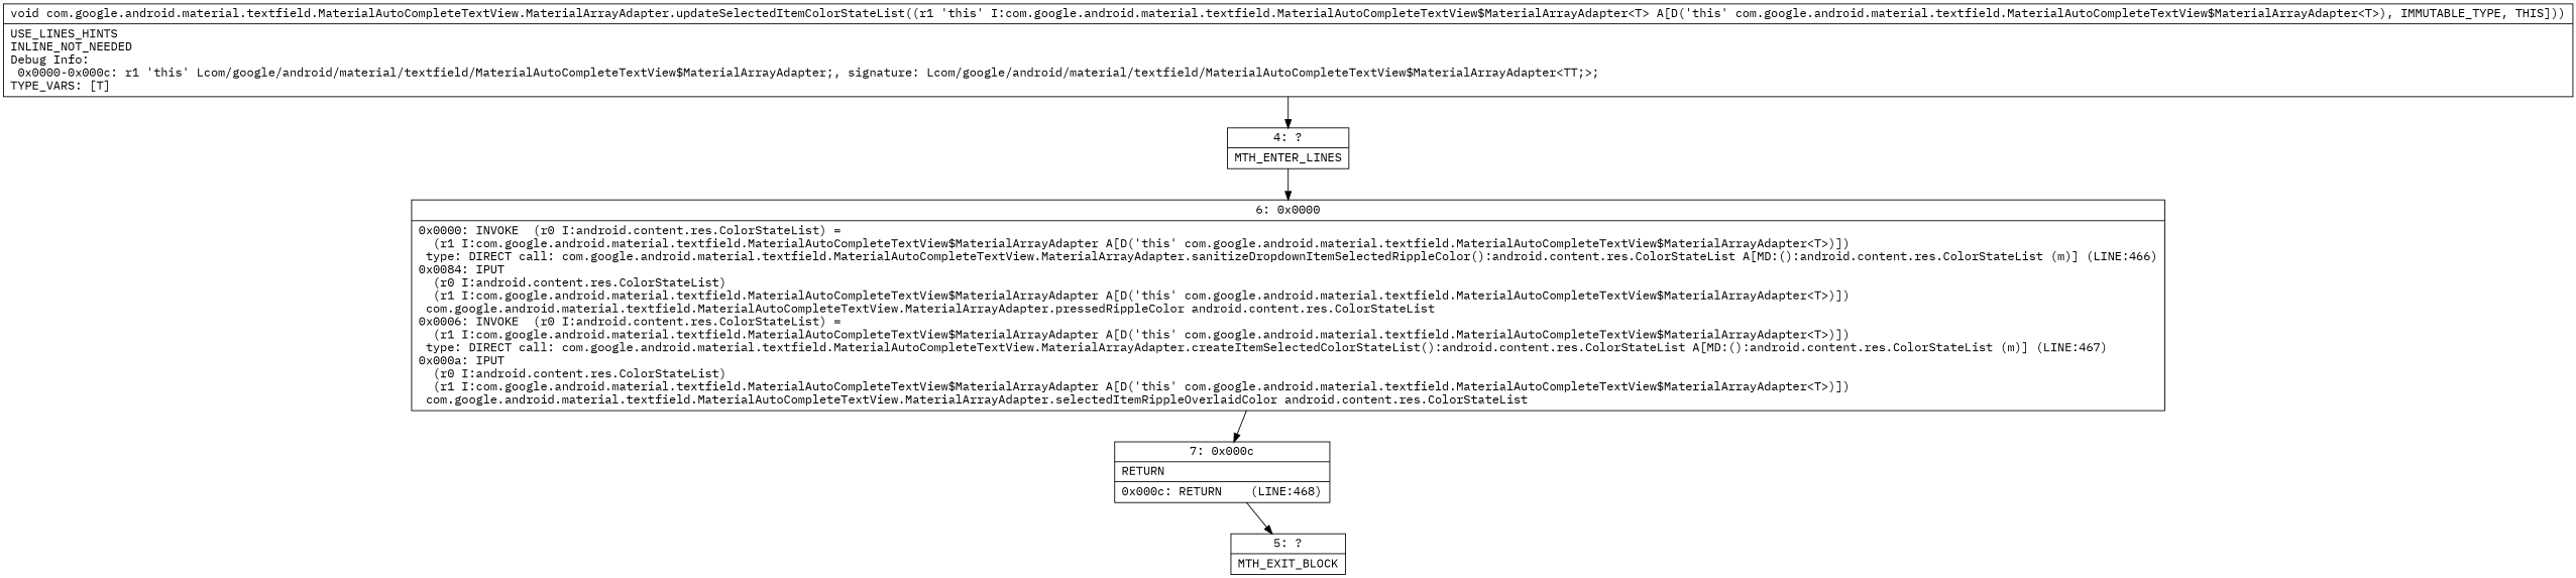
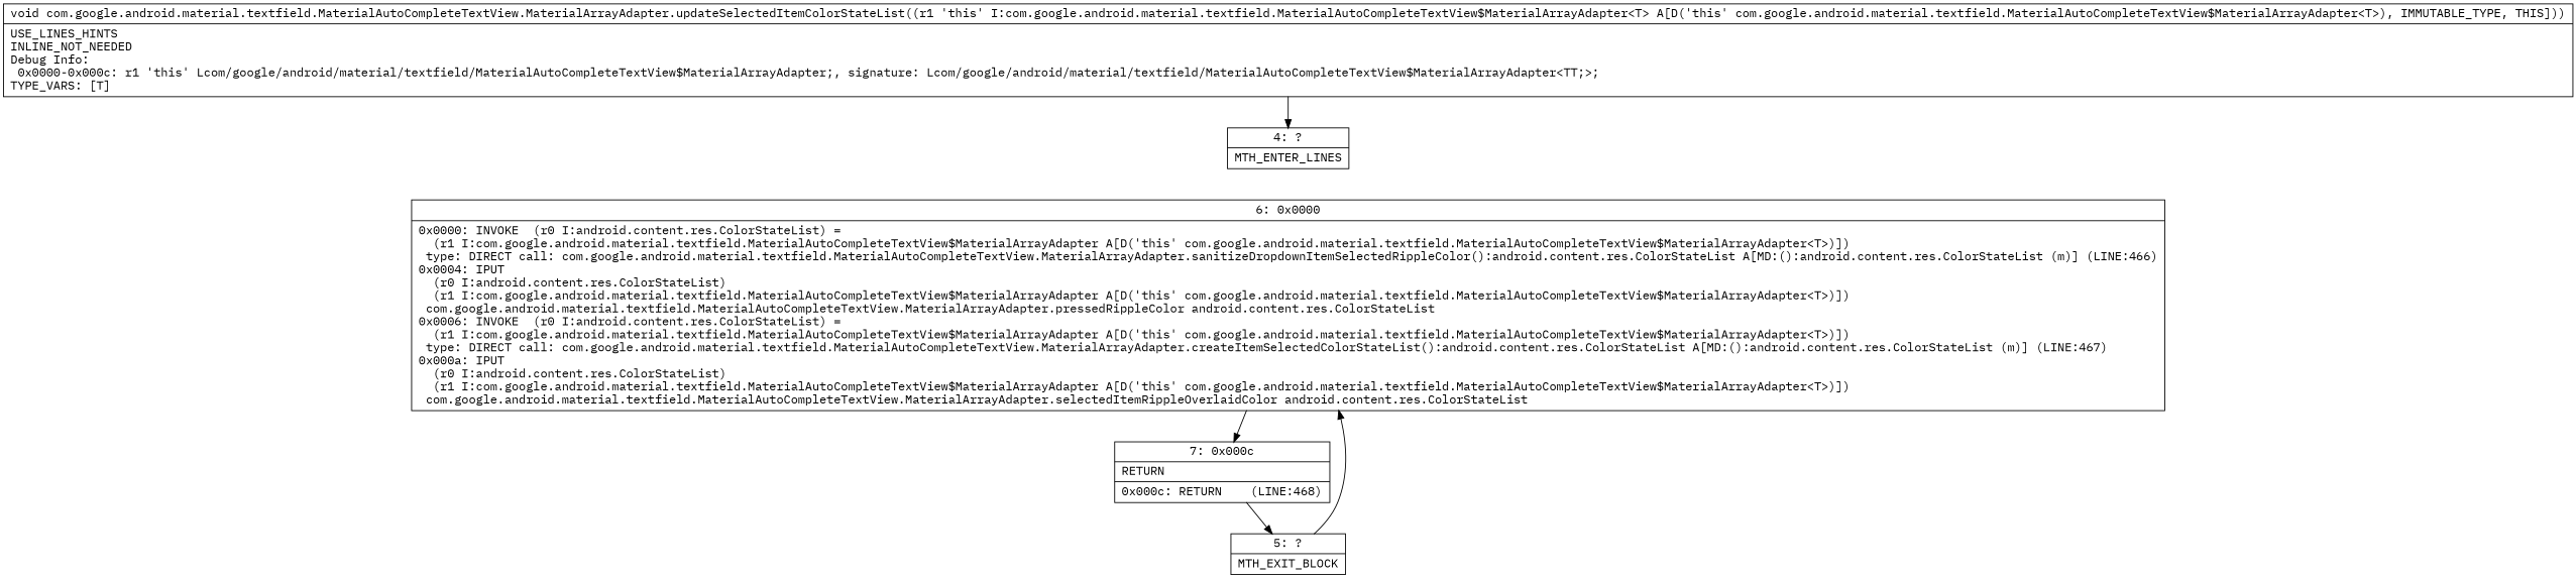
  digraph {
    fontname="IBM Plex Mono"
    node [fontname="IBM Plex Mono" shape=record]
    edge [fontname="IBM Plex Mono"]
    n1 [label="{4\:\ ?|MTH_ENTER_LINES\l}"]
-   n2 [label="{6\:\ 0x0000|0x0000: INVOKE  (r0 I:android.content.res.ColorStateList) = \l  (r1 I:com.google.android.material.textfield.MaterialAutoCompleteTextView$MaterialArrayAdapter A[D('this' com.google.android.material.textfield.MaterialAutoCompleteTextView$MaterialArrayAdapter\<T\>)])\l type: DIRECT call: com.google.android.material.textfield.MaterialAutoCompleteTextView.MaterialArrayAdapter.sanitizeDropdownItemSelectedRippleColor():android.content.res.ColorStateList A[MD:():android.content.res.ColorStateList (m)] (LINE:466)\l0x0084: IPUT  \l  (r0 I:android.content.res.ColorStateList)\l  (r1 I:com.google.android.material.textfield.MaterialAutoCompleteTextView$MaterialArrayAdapter A[D('this' com.google.android.material.textfield.MaterialAutoCompleteTextView$MaterialArrayAdapter\<T\>)])\l com.google.android.material.textfield.MaterialAutoCompleteTextView.MaterialArrayAdapter.pressedRippleColor android.content.res.ColorStateList \l0x0006: INVOKE  (r0 I:android.content.res.ColorStateList) = \l  (r1 I:com.google.android.material.textfield.MaterialAutoCompleteTextView$MaterialArrayAdapter A[D('this' com.google.android.material.textfield.MaterialAutoCompleteTextView$MaterialArrayAdapter\<T\>)])\l type: DIRECT call: com.google.android.material.textfield.MaterialAutoCompleteTextView.MaterialArrayAdapter.createItemSelectedColorStateList():android.content.res.ColorStateList A[MD:():android.content.res.ColorStateList (m)] (LINE:467)\l0x000a: IPUT  \l  (r0 I:android.content.res.ColorStateList)\l  (r1 I:com.google.android.material.textfield.MaterialAutoCompleteTextView$MaterialArrayAdapter A[D('this' com.google.android.material.textfield.MaterialAutoCompleteTextView$MaterialArrayAdapter\<T\>)])\l com.google.android.material.textfield.MaterialAutoCompleteTextView.MaterialArrayAdapter.selectedItemRippleOverlaidColor android.content.res.ColorStateList \l}"]
+   n2 [label="{6\:\ 0x0000|0x0000: INVOKE  (r0 I:android.content.res.ColorStateList) = \l  (r1 I:com.google.android.material.textfield.MaterialAutoCompleteTextView$MaterialArrayAdapter A[D('this' com.google.android.material.textfield.MaterialAutoCompleteTextView$MaterialArrayAdapter\<T\>)])\l type: DIRECT call: com.google.android.material.textfield.MaterialAutoCompleteTextView.MaterialArrayAdapter.sanitizeDropdownItemSelectedRippleColor():android.content.res.ColorStateList A[MD:():android.content.res.ColorStateList (m)] (LINE:466)\l0x0004: IPUT  \l  (r0 I:android.content.res.ColorStateList)\l  (r1 I:com.google.android.material.textfield.MaterialAutoCompleteTextView$MaterialArrayAdapter A[D('this' com.google.android.material.textfield.MaterialAutoCompleteTextView$MaterialArrayAdapter\<T\>)])\l com.google.android.material.textfield.MaterialAutoCompleteTextView.MaterialArrayAdapter.pressedRippleColor android.content.res.ColorStateList \l0x0006: INVOKE  (r0 I:android.content.res.ColorStateList) = \l  (r1 I:com.google.android.material.textfield.MaterialAutoCompleteTextView$MaterialArrayAdapter A[D('this' com.google.android.material.textfield.MaterialAutoCompleteTextView$MaterialArrayAdapter\<T\>)])\l type: DIRECT call: com.google.android.material.textfield.MaterialAutoCompleteTextView.MaterialArrayAdapter.createItemSelectedColorStateList():android.content.res.ColorStateList A[MD:():android.content.res.ColorStateList (m)] (LINE:467)\l0x000a: IPUT  \l  (r0 I:android.content.res.ColorStateList)\l  (r1 I:com.google.android.material.textfield.MaterialAutoCompleteTextView$MaterialArrayAdapter A[D('this' com.google.android.material.textfield.MaterialAutoCompleteTextView$MaterialArrayAdapter\<T\>)])\l com.google.android.material.textfield.MaterialAutoCompleteTextView.MaterialArrayAdapter.selectedItemRippleOverlaidColor android.content.res.ColorStateList \l}"]
    n3 [label="{7\:\ 0x000c|RETURN\l|0x000c: RETURN    (LINE:468)\l}"]
    n4 [label="{5\:\ ?|MTH_EXIT_BLOCK\l}"]
    n5 [label="{void com.google.android.material.textfield.MaterialAutoCompleteTextView.MaterialArrayAdapter.updateSelectedItemColorStateList((r1 'this' I:com.google.android.material.textfield.MaterialAutoCompleteTextView$MaterialArrayAdapter\<T\> A[D('this' com.google.android.material.textfield.MaterialAutoCompleteTextView$MaterialArrayAdapter\<T\>), IMMUTABLE_TYPE, THIS]))  | USE_LINES_HINTS\lINLINE_NOT_NEEDED\lDebug Info:\l  0x0000\-0x000c: r1 'this' Lcom\/google\/android\/material\/textfield\/MaterialAutoCompleteTextView$MaterialArrayAdapter;, signature: Lcom\/google\/android\/material\/textfield\/MaterialAutoCompleteTextView$MaterialArrayAdapter\<TT;\>;\lTYPE_VARS: [T]\l}"]
-   n1 -> n2
+   n4 -> n2
    n2 -> n3
    n3 -> n4
    n5 -> n1
  }
